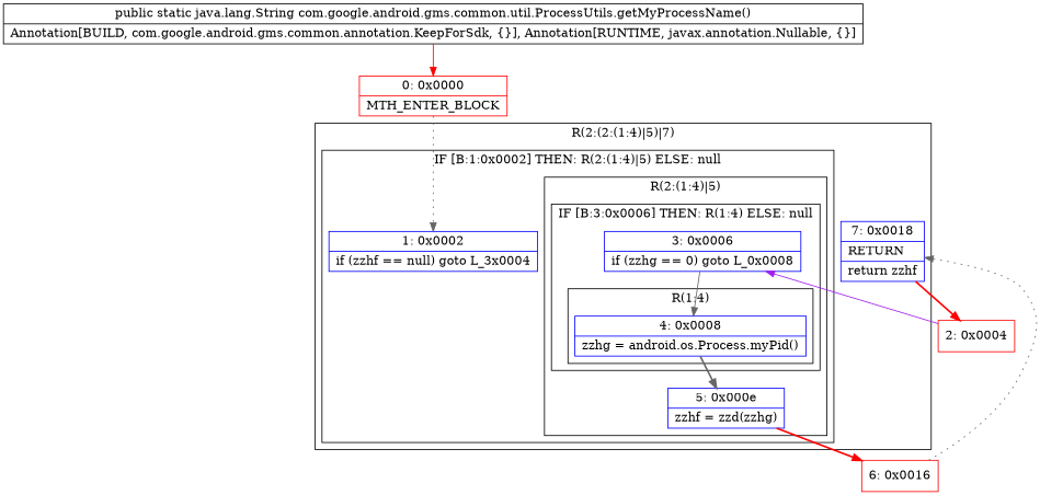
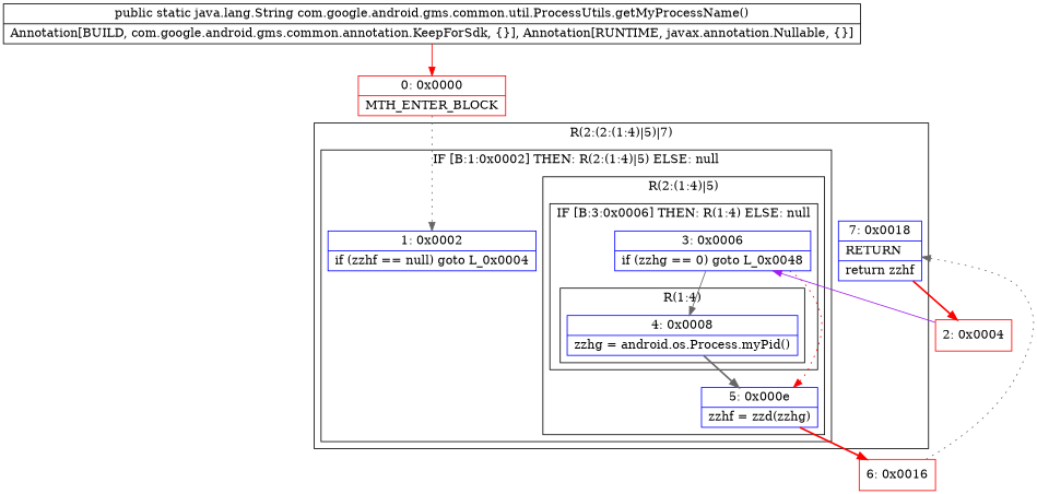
  digraph {
    node [color=blue shape=record]
    edge [color=gray40 style=bold]
    n1 [label="{4\:\ 0x0008|zzhg = android.os.Process.myPid()\l}"]
-   n2 [label="{3\:\ 0x0006|if (zzhg == 0) goto L_0x0008\l}"]
+   n2 [label="{3\:\ 0x0006|if (zzhg == 0) goto L_0x0048\l}"]
    n3 [label="{5\:\ 0x000e|zzhf = zzd(zzhg)\l}"]
-   n4 [label="{1\:\ 0x0002|if (zzhf == null) goto L_3x0004\l}"]
+   n4 [label="{1\:\ 0x0002|if (zzhf == null) goto L_0x0004\l}"]
    n5 [label="{7\:\ 0x0018|RETURN\l|return zzhf\l}"]
    n6 [color=red label="{6\:\ 0x0016}"]
    n7 [color=red label="{2\:\ 0x0004}"]
    n8 [color=red label="{0\:\ 0x0000|MTH_ENTER_BLOCK\l}"]
    n9 [label="{public static java.lang.String com.google.android.gms.common.util.ProcessUtils.getMyProcessName()  | Annotation[BUILD, com.google.android.gms.common.annotation.KeepForSdk, \{\}], Annotation[RUNTIME, javax.annotation.Nullable, \{\}]\l}" color=""]
    subgraph cluster_1 {
      label="R(2:(2:(1:4)|5)|7)"
      n5
      subgraph cluster_2 {
        label="IF [B:1:0x0002] THEN: R(2:(1:4)|5) ELSE: null"
        n4
        subgraph cluster_3 {
          label="R(2:(1:4)|5)"
          n3
          subgraph cluster_4 {
            label="IF [B:3:0x0006] THEN: R(1:4) ELSE: null"
            n2
            subgraph cluster_5 {
              label="R(1:4)"
              n1
            }
          }
        }
      }
    }
    n1 -> n3
    n2 -> n1 [style=solid]
+   n2 -> n3 [color=red style=dotted]
    n3 -> n6 [color=red]
    n5 -> n7 [color=red]
    n6 -> n5 [style=dotted]
    n7 -> n2 [color=purple style=solid]
    n8 -> n4 [style=dotted]
    n9 -> n8 [color=red style=solid]
  }
